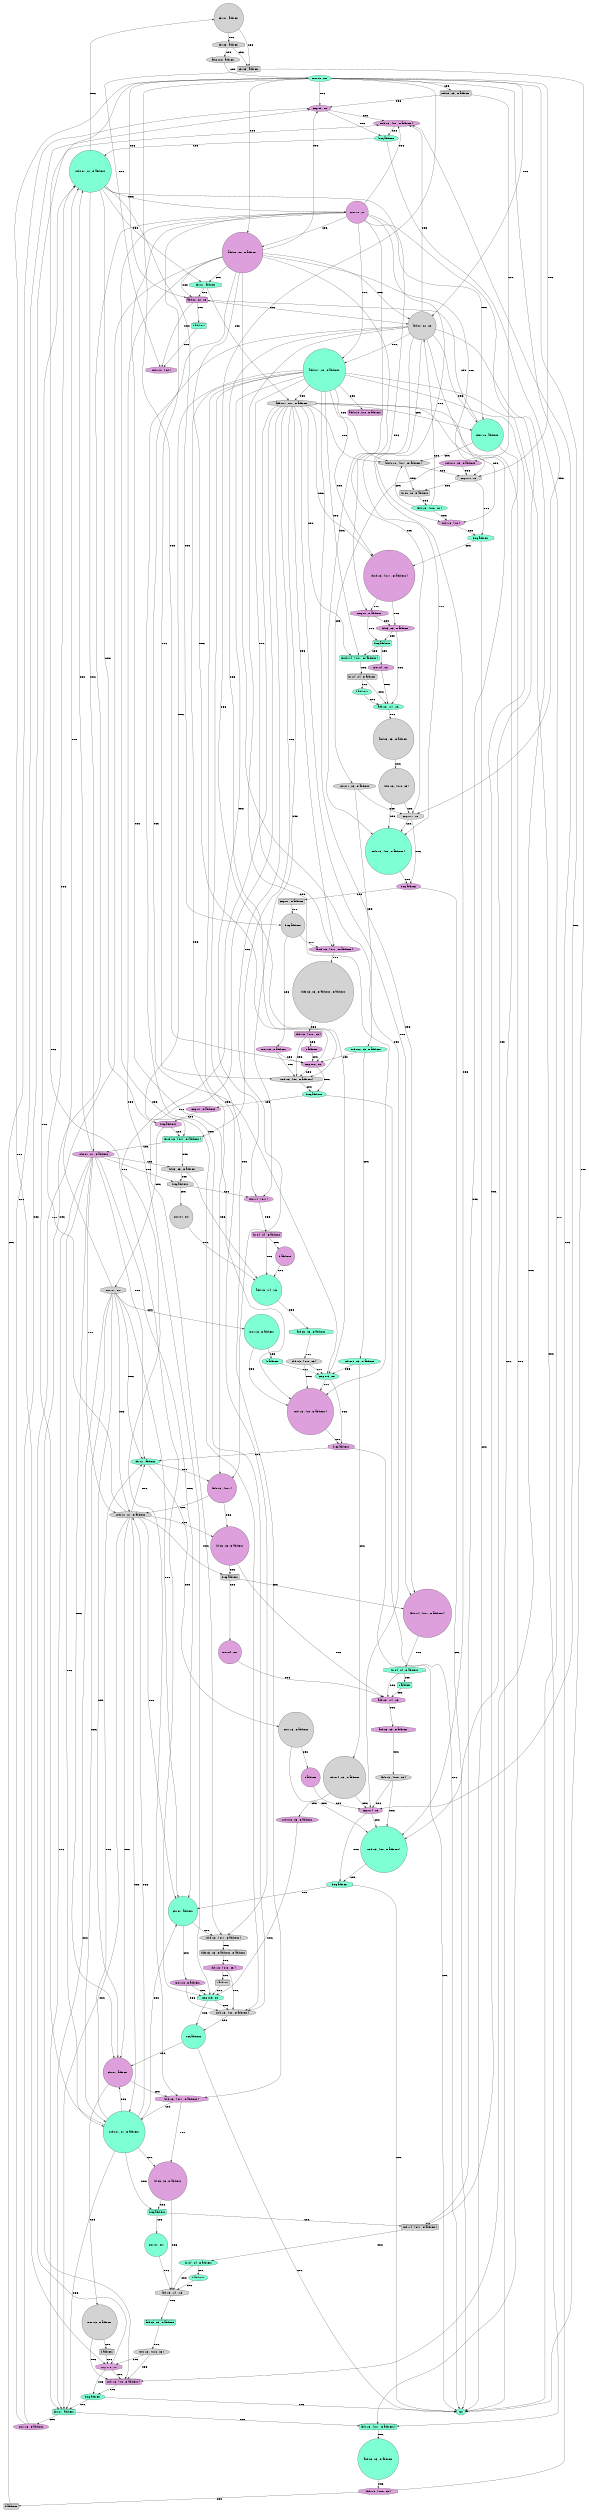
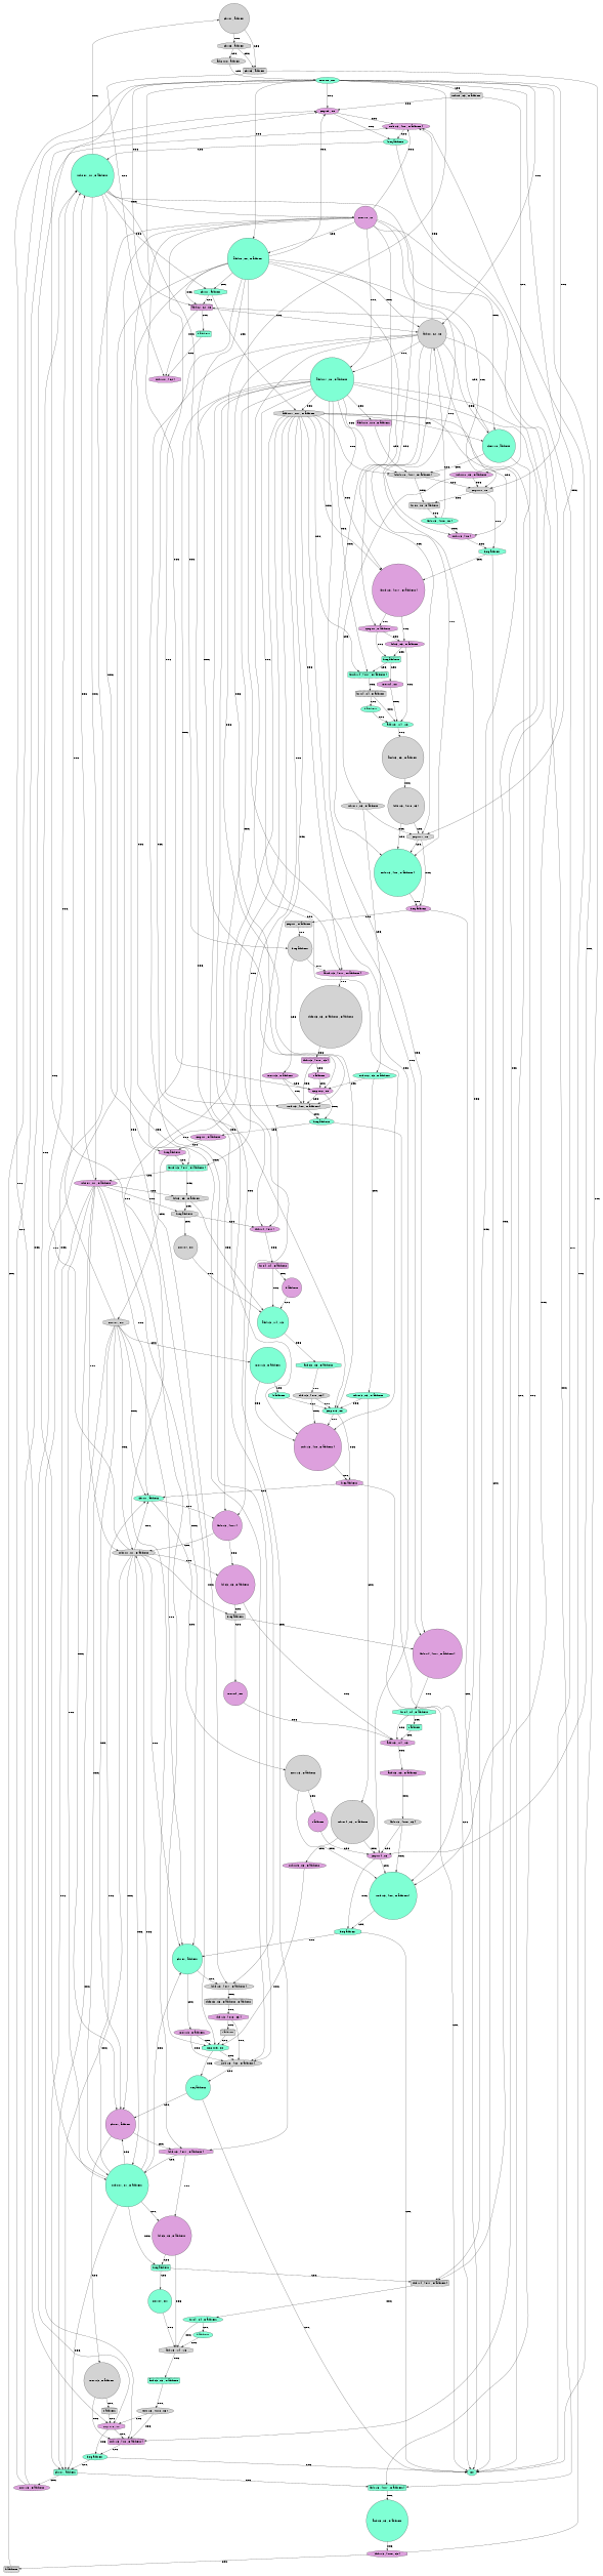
  digraph {
    node [fillcolor=plum shape=ellipse style=filled]
    n1 [fillcolor=lightgrey label="cbz x1 , address" shape=circle]
    n2 [fillcolor=lightgrey label="cbz x3 , address" shape=cylinder]
    n3 [fillcolor=lightgrey label="cbz x3 , address" shape=octagon]
    n4 [fillcolor=aquamarine label=ret shape=octagon]
    n5 [label="strb wzr , [ x2 ]" shape=octagon]
    n6 [fillcolor=lightgrey label="adrp x18 , address"]
    n7 [fillcolor=aquamarine label="mov x8 , xzr"]
    n8 [fillcolor=lightgrey label="sub x9 , x3 , # address" shape=cylinder]
    n9 [fillcolor=lightgrey label="cmp x11 , x8" shape=octagon]
    n10 [label="cmp x12 , x8"]
    n11 [fillcolor=aquamarine label="cmp x13 , x8"]
    n12 [label="cmp x14 , x8"]
    n13 [fillcolor=aquamarine label="cmp x15 , x8" shape=octagon]
    n14 [label="cmp x16 , x8" shape=octagon]
    n15 [label="cmp x9 , x8"]
-   n16 [label="add x8 , x8 , # address" shape=circle]
+   n16 [fillcolor=aquamarine label="add x8 , x8 , # address" shape=circle]
    n17 [label="add x2 , x2 , x8" shape=cylinder]
    n18 [fillcolor=lightgrey label="cmp x10 , x8" shape=octagon]
    n19 [fillcolor=lightgrey label="add x0 , x2 , x8" shape=circle]
    n20 [label="sub x10 , x3 , # address"]
    n21 [fillcolor=aquamarine label="strb w3 , [ x0 , # address ]" shape=circle]
    n22 [label="b.eq address"]
    n23 [fillcolor=lightgrey label="strb w3 , [ x0 , # address ]" shape=octagon]
    n24 [fillcolor=aquamarine label="b.eq address"]
    n25 [label="strb w3 , [ x0 , # address ]" shape=circle]
    n26 [label="b.eq address" shape=octagon]
    n27 [fillcolor=aquamarine label="strb w3 , [ x0 , # address ]" shape=circle]
    n28 [fillcolor=aquamarine label="b.eq address" shape=octagon]
    n29 [fillcolor=lightgrey label="strb w3 , [ x0 , # address ]"]
    n30 [fillcolor=aquamarine label="b.eq address" shape=circle]
    n31 [label="strb w3 , [ x0 , # address ]" shape=cylinder]
    n32 [fillcolor=aquamarine label="b.eq address"]
    n33 [label="strb w3 , [ x0 , # address ]"]
    n34 [fillcolor=aquamarine label="b.eq address"]
    n35 [fillcolor=aquamarine label="cbz x1 , address" shape=octagon]
    n36 [fillcolor=aquamarine label="b address" shape=cylinder]
    n37 [fillcolor=lightgrey label="lsr x0 , x0 , # address" shape=cylinder]
    n38 [fillcolor=aquamarine label="b.eq address" shape=octagon]
    n39 [fillcolor=aquamarine label="add x17 , x0 , # address" shape=circle]
    n40 [fillcolor=aquamarine label="cbnz w0 , address" shape=circle]
    n41 [label="strb w3 , [ x0 ]"]
    n42 [fillcolor=lightgrey label="sub x11 , x3 , # address"]
    n43 [fillcolor=aquamarine label="sub x12 , x3 , # address"]
    n44 [fillcolor=aquamarine label="sub x13 , x3 , # address"]
    n45 [fillcolor=lightgrey label="sub x14 , x3 , # address" shape=circle]
    n46 [label="sub x15 , x3 , # address"]
    n47 [label="add x18 , x18 , # address" shape=cylinder]
    n48 [fillcolor=lightgrey label="ldurb w0 , [ x17 , #- address ]"]
    n49 [label="ldurb w3 , [ x17 , #- address ]" shape=circle]
    n50 [fillcolor=aquamarine label="ldurb w4 , [ x17 , #- address ]" shape=cylinder]
    n51 [label="ldurb w3 , [ x17 , #- address ]"]
    n52 [fillcolor=aquamarine label="ldurb w3 , [ x17 , #- address ]" shape=cylinder]
    n53 [label="ldrb w4 , [ x17 ]"]
    n54 [label="ldrb w3 , [ x17 ]" shape=circle]
    n55 [label="ldrb w4 , [ x17 , # address ]" shape=circle]
    n56 [fillcolor=lightgrey label="ldrb w3 , [ x17 , # address ]"]
    n57 [label="ldrb w3 , [ x17 , # address ]" shape=octagon]
    n58 [fillcolor=lightgrey label="ldrb w4 , [ x17 , # address ]" shape=cylinder]
    n59 [fillcolor=aquamarine label="ldrb w3 , [ x17 , # address ]" shape=cylinder]
    n60 [fillcolor=lightgrey label="add x17 , x17 , # address" shape=octagon]
    n61 [label="cmp x1 , # address" shape=octagon]
    n62 [label="lsl x3 , x3 , # address"]
    n63 [fillcolor=lightgrey label="lsr x4 , x4 , # address" shape=cylinder]
    n64 [fillcolor=lightgrey label="ubfx x3 , x3 , # address , # address" shape=circle]
    n65 [label="subs x1 , x1 , # address"]
    n66 [fillcolor=lightgrey label="lsl x3 , x3 , # address" shape=octagon]
    n67 [label="lsr x4 , x4 , # address" shape=cylinder]
    n68 [fillcolor=lightgrey label="subs x1 , x1 , # address"]
    n69 [label="lsl x3 , x3 , # address" shape=circle]
    n70 [fillcolor=aquamarine label="lsr x4 , x4 , # address" shape=octagon]
    n71 [fillcolor=lightgrey label="ubfx x3 , x3 , # address , # address" shape=cylinder]
    n72 [fillcolor=aquamarine label="subs x1 , x1 , # address" shape=circle]
    n73 [label="lsl x3 , x3 , # address" shape=circle]
    n74 [fillcolor=aquamarine label="lsr x4 , x4 , # address"]
    n75 [fillcolor=aquamarine label="and x3 , x3 , # address" shape=circle]
    n76 [fillcolor=aquamarine label="ldrb w3 , [ x18 , x0 ]"]
    n77 [fillcolor=aquamarine label="b.eq address" shape=cylinder]
    n78 [fillcolor=aquamarine label="add w3 , w4 , w3"]
    n79 [label="mov x4 , xzr" shape=octagon]
    n80 [fillcolor=lightgrey label="and x3 , x3 , # address" shape=circle]
    n81 [fillcolor=aquamarine label="b address"]
    n82 [fillcolor=lightgrey label="ldrb w3 , [ x18 , x3 ]" shape=circle]
    n83 [fillcolor=lightgrey label="cmp x1 , # address" shape=cylinder]
    n84 [fillcolor=lightgrey label="b.eq address" shape=circle]
    n85 [label="mov w3 , # address"]
    n86 [label="ldrb w3 , [ x18 , x3 ]" shape=cylinder]
    n87 [label="cmp x1 , # address"]
    n88 [label="b address" shape=octagon]
    n89 [label="b.eq address" shape=octagon]
    n90 [fillcolor=lightgrey label="mov x1 , xzr" shape=octagon]
    n91 [fillcolor=aquamarine label="mov w3 , # address" shape=circle]
    n92 [fillcolor=aquamarine label="cbz x1 , address"]
    n93 [fillcolor=aquamarine label="cbz x1 , address" shape=circle]
    n94 [label="cbz x1 , address" shape=circle]
    n95 [fillcolor=aquamarine label="cbz x1 , address" shape=cylinder]
    n96 [fillcolor=aquamarine label="subs x1 , x1 , # address" shape=circle]
    n97 [fillcolor=aquamarine label="b address" shape=octagon]
    n98 [fillcolor=lightgrey label="mov w3 , # address" shape=circle]
    n99 [fillcolor=lightgrey label="b.eq address" shape=cylinder]
    n100 [label="mov w3 , # address"]
    n101 [fillcolor=lightgrey label="mov w3 , # address" shape=circle]
    n102 [fillcolor=aquamarine label="b.eq address" shape=cylinder]
    n103 [label="mov w3 , # address"]
    n104 [label="cset w0 , cs" shape=circle]
    n105 [fillcolor=lightgrey label="b.eq address" shape=octagon]
    n106 [fillcolor=aquamarine label="add w3 , w4 , w3" shape=circle]
    n107 [fillcolor=lightgrey label="mov x4 , xzr" shape=circle]
    n108 [fillcolor=aquamarine label="and x3 , x3 , # address" shape=octagon]
    n109 [label="b address" shape=circle]
    n110 [label="b address" shape=circle]
    n111 [fillcolor=lightgrey label="ldrb w3 , [ x18 , x3 ]"]
    n112 [label="add w3 , w4 , w3" shape=octagon]
    n113 [label="mov x4 , xzr" shape=circle]
    n114 [label="and x3 , x3 , # address" shape=octagon]
    n115 [fillcolor=aquamarine label="b address" shape=cylinder]
    n116 [fillcolor=lightgrey label="ldrb w3 , [ x18 , x3 ]"]
    n117 [label="ldrb w3 , [ x18 , x3 ]" shape=octagon]
    n118 [fillcolor=lightgrey label="b address" shape=cylinder]
    n119 [fillcolor=lightgrey label="b address" shape=cylinder]
    n120 [fillcolor=lightgrey label="add w3 , w4 , w3" shape=octagon]
    n121 [fillcolor=aquamarine label="mov x4 , xzr" shape=circle]
    n122 [fillcolor=aquamarine label="and x3 , x3 , # address" shape=cylinder]
    n123 [fillcolor=aquamarine label="b address"]
    n124 [fillcolor=lightgrey label="ldrb w3 , [ x18 , x3 ]"]
    n125 [label="ldrb w3 , [ x18 , x3 ]" shape=octagon]
    n126 [fillcolor=lightgrey label="b address" shape=cylinder]
    n1 -> n2 [label=CFG]
    n1 -> n3 [label=CFG]
    n2 -> n4 [label=CFG]
    n2 -> n5 [label=CFG]
    n3 -> n2 [label=CFG]
    n3 -> n6 [label=CFG]
    n6 -> n7 [label=CFG]
    n7 -> n8 [label=CFG]
    n7 -> n9 [label=DFG]
    n7 -> n10 [label=DFG]
    n7 -> n11 [label=DFG]
    n7 -> n12 [label=DFG]
    n7 -> n13 [label=DFG]
    n7 -> n14 [label=DFG]
    n7 -> n15 [label=DFG]
    n7 -> n16 [label=DFG]
    n7 -> n17 [label=DFG]
    n7 -> n18 [label=DFG]
    n7 -> n19 [label=DFG]
    n8 -> n15 [label=DFG]
    n8 -> n20 [label=CFG]
    n9 -> n21 [label=CFG]
    n9 -> n22 [label=DFG]
    n10 -> n23 [label=CFG]
    n10 -> n24 [label=DFG]
    n11 -> n25 [label=CFG]
    n11 -> n26 [label=DFG]
    n12 -> n27 [label=CFG]
    n12 -> n28 [label=DFG]
    n13 -> n29 [label=CFG]
    n13 -> n30 [label=DFG]
    n14 -> n31 [label=CFG]
    n14 -> n32 [label=DFG]
    n15 -> n33 [label=CFG]
    n15 -> n34 [label=DFG]
    n16 -> n9 [label=DFG]
    n16 -> n10 [label=DFG]
    n16 -> n11 [label=DFG]
    n16 -> n12 [label=DFG]
    n16 -> n13 [label=DFG]
    n16 -> n14 [label=DFG]
    n16 -> n15 [label=DFG]
    n16 -> n17 [label=DFG]
    n16 -> n18 [label=DFG]
    n16 -> n19 [label=DFG]
    n16 -> n35 [label=CFG]
    n17 -> n5 [label=DFG]
    n17 -> n19 [label=DFG]
    n17 -> n36 [label=CFG]
    n18 -> n37 [label=CFG]
    n18 -> n38 [label=DFG]
    n19 -> n21 [label=DFG]
    n19 -> n23 [label=DFG]
    n19 -> n25 [label=DFG]
    n19 -> n27 [label=DFG]
    n19 -> n29 [label=DFG]
    n19 -> n31 [label=DFG]
    n19 -> n33 [label=DFG]
    n19 -> n39 [label=DFG]
    n19 -> n40 [label=DFG]
    n19 -> n41 [label=DFG]
    n20 -> n18 [label=DFG]
    n20 -> n42 [label=CFG]
    n21 -> n22 [label=CFG]
    n22 -> n4 [label=CFG]
    n22 -> n83 [label=CFG]
    n23 -> n24 [label=CFG]
    n24 -> n4 [label=CFG]
    n24 -> n87 [label=CFG]
    n25 -> n26 [label=CFG]
    n26 -> n4 [label=CFG]
    n26 -> n92 [label=CFG]
    n27 -> n28 [label=CFG]
    n28 -> n4 [label=CFG]
    n28 -> n93 [label=CFG]
    n29 -> n30 [label=CFG]
    n30 -> n4 [label=CFG]
    n30 -> n94 [label=CFG]
    n31 -> n32 [label=CFG]
    n32 -> n4 [label=CFG]
    n32 -> n95 [label=CFG]
    n33 -> n34 [label=CFG]
    n34 -> n4 [label=CFG]
    n34 -> n96 [label=CFG]
    n35 -> n17 [label=CFG]
    n35 -> n60 [label=CFG]
    n36 -> n5 [label=CFG]
    n37 -> n76 [label=DFG]
    n38 -> n4 [label=CFG]
    n38 -> n49 [label=CFG]
    n39 -> n47 [label=CFG]
    n39 -> n48 [label=DFG]
    n39 -> n49 [label=DFG]
    n39 -> n50 [label=DFG]
    n39 -> n51 [label=DFG]
    n39 -> n52 [label=DFG]
    n39 -> n53 [label=DFG]
    n39 -> n54 [label=DFG]
    n39 -> n55 [label=DFG]
    n39 -> n56 [label=DFG]
    n39 -> n57 [label=DFG]
    n39 -> n58 [label=DFG]
    n39 -> n59 [label=DFG]
    n39 -> n60 [label=DFG]
    n40 -> n4 [label=CFG]
    n40 -> n17 [label=CFG]
    n40 -> n48 [label=CFG]
    n41 -> n38 [label=CFG]
    n42 -> n9 [label=DFG]
    n42 -> n43 [label=CFG]
    n43 -> n10 [label=CFG]
    n43 -> n44 [label=CFG]
    n44 -> n11 [label=DFG]
    n44 -> n45 [label=CFG]
    n45 -> n12 [label=DFG]
    n45 -> n46 [label=CFG]
    n46 -> n13 [label=DFG]
-   n76 -> n48 [label=CFG]
+   n47 -> n48 [label=CFG]
    n48 -> n18 [label=CFG]
    n48 -> n37 [label=DFG]
    n49 -> n61 [label=CFG]
    n49 -> n62 [label=DFG]
    n50 -> n63 [label=DFG]
    n51 -> n64 [label=DFG]
    n52 -> n65 [label=CFG]
    n52 -> n66 [label=DFG]
    n53 -> n67 [label=DFG]
    n54 -> n68 [label=CFG]
    n54 -> n69 [label=DFG]
    n55 -> n70 [label=DFG]
    n56 -> n71 [label=DFG]
    n57 -> n72 [label=CFG]
    n57 -> n73 [label=DFG]
    n58 -> n74 [label=DFG]
    n59 -> n75 [label=DFG]
    n60 -> n40 [label=CFG]
    n60 -> n48 [label=DFG]
    n60 -> n49 [label=DFG]
    n60 -> n50 [label=DFG]
    n60 -> n51 [label=DFG]
    n60 -> n52 [label=DFG]
    n60 -> n53 [label=DFG]
    n60 -> n54 [label=DFG]
    n60 -> n55 [label=DFG]
    n60 -> n56 [label=DFG]
    n60 -> n57 [label=DFG]
    n60 -> n58 [label=DFG]
    n60 -> n59 [label=DFG]
    n61 -> n62 [label=CFG]
    n61 -> n77 [label=DFG]
    n62 -> n77 [label=CFG]
    n62 -> n78 [label=DFG]
    n63 -> n78 [label=DFG]
    n63 -> n81 [label=CFG]
    n64 -> n86 [label=DFG]
    n65 -> n66 [label=CFG]
    n65 -> n68 [label=DFG]
    n65 -> n72 [label=DFG]
    n65 -> n92 [label=DFG]
    n65 -> n93 [label=DFG]
    n65 -> n94 [label=DFG]
    n65 -> n95 [label=DFG]
    n65 -> n96 [label=DFG]
    n65 -> n105 [label=DFG]
    n66 -> n105 [label=CFG]
    n66 -> n106 [label=DFG]
    n67 -> n106 [label=DFG]
    n67 -> n109 [label=CFG]
    n68 -> n69 [label=CFG]
    n68 -> n72 [label=DFG]
    n68 -> n92 [label=DFG]
    n68 -> n93 [label=DFG]
    n68 -> n94 [label=DFG]
    n68 -> n95 [label=DFG]
    n68 -> n96 [label=DFG]
    n68 -> n99 [label=DFG]
    n69 -> n99 [label=CFG]
    n69 -> n112 [label=DFG]
    n70 -> n112 [label=DFG]
    n70 -> n115 [label=CFG]
    n71 -> n117 [label=DFG]
    n72 -> n68 [label=DFG]
    n72 -> n73 [label=CFG]
    n72 -> n92 [label=DFG]
    n72 -> n93 [label=DFG]
    n72 -> n94 [label=DFG]
    n72 -> n95 [label=DFG]
    n72 -> n96 [label=DFG]
    n72 -> n102 [label=DFG]
    n73 -> n102 [label=CFG]
    n73 -> n120 [label=DFG]
    n74 -> n120 [label=DFG]
    n74 -> n123 [label=CFG]
    n75 -> n125 [label=DFG]
    n76 -> n19 [label=CFG]
    n76 -> n41 [label=DFG]
    n77 -> n50 [label=CFG]
    n77 -> n79 [label=CFG]
    n78 -> n80 [label=DFG]
    n79 -> n78 [label=DFG]
    n80 -> n82 [label=DFG]
    n81 -> n78 [label=CFG]
    n82 -> n9 [label=CFG]
    n82 -> n21 [label=DFG]
    n83 -> n84 [label=CFG]
    n84 -> n51 [label=CFG]
    n84 -> n85 [label=CFG]
    n85 -> n10 [label=CFG]
    n85 -> n23 [label=DFG]
    n86 -> n23 [label=DFG]
    n86 -> n88 [label=CFG]
    n87 -> n89 [label=CFG]
    n88 -> n10 [label=CFG]
    n89 -> n52 [label=CFG]
    n89 -> n90 [label=CFG]
    n90 -> n68 [label=DFG]
    n90 -> n72 [label=DFG]
    n90 -> n91 [label=CFG]
    n90 -> n92 [label=DFG]
    n90 -> n93 [label=DFG]
    n90 -> n94 [label=DFG]
    n90 -> n95 [label=DFG]
    n90 -> n96 [label=DFG]
    n91 -> n25 [label=DFG]
    n91 -> n97 [label=CFG]
    n92 -> n54 [label=CFG]
    n92 -> n98 [label=CFG]
    n93 -> n56 [label=CFG]
    n93 -> n100 [label=CFG]
    n94 -> n57 [label=CFG]
    n94 -> n101 [label=CFG]
    n95 -> n59 [label=CFG]
    n95 -> n103 [label=CFG]
    n96 -> n1 [label=DFG]
    n96 -> n35 [label=DFG]
    n96 -> n61 [label=DFG]
    n96 -> n65 [label=DFG]
    n96 -> n84 [label=DFG]
    n96 -> n89 [label=DFG]
    n96 -> n104 [label=DFG]
    n97 -> n11 [label=CFG]
    n98 -> n27 [label=DFG]
    n98 -> n110 [label=CFG]
    n99 -> n55 [label=CFG]
    n99 -> n113 [label=CFG]
    n100 -> n13 [label=CFG]
    n100 -> n29 [label=DFG]
    n101 -> n31 [label=DFG]
    n101 -> n119 [label=CFG]
    n102 -> n58 [label=CFG]
    n102 -> n121 [label=CFG]
    n103 -> n15 [label=CFG]
    n103 -> n33 [label=DFG]
    n104 -> n16 [label=CFG]
    n104 -> n21 [label=DFG]
    n104 -> n23 [label=DFG]
    n104 -> n25 [label=DFG]
    n104 -> n27 [label=DFG]
    n104 -> n29 [label=DFG]
    n104 -> n31 [label=DFG]
    n104 -> n33 [label=DFG]
    n104 -> n39 [label=DFG]
    n104 -> n40 [label=DFG]
    n104 -> n41 [label=DFG]
    n105 -> n53 [label=CFG]
    n105 -> n107 [label=CFG]
    n106 -> n108 [label=DFG]
    n107 -> n106 [label=DFG]
    n108 -> n111 [label=DFG]
    n109 -> n106 [label=CFG]
    n110 -> n12 [label=CFG]
    n111 -> n11 [label=CFG]
    n111 -> n25 [label=DFG]
    n112 -> n114 [label=DFG]
    n113 -> n112 [label=DFG]
    n114 -> n116 [label=DFG]
    n115 -> n112 [label=CFG]
    n116 -> n12 [label=CFG]
    n116 -> n27 [label=DFG]
    n117 -> n29 [label=DFG]
    n117 -> n118 [label=CFG]
    n118 -> n13 [label=CFG]
    n119 -> n14 [label=CFG]
    n120 -> n122 [label=DFG]
    n121 -> n120 [label=DFG]
    n122 -> n124 [label=DFG]
    n123 -> n120 [label=CFG]
    n124 -> n14 [label=CFG]
    n124 -> n31 [label=DFG]
    n125 -> n33 [label=DFG]
    n125 -> n126 [label=CFG]
    n126 -> n15 [label=CFG]
  }
